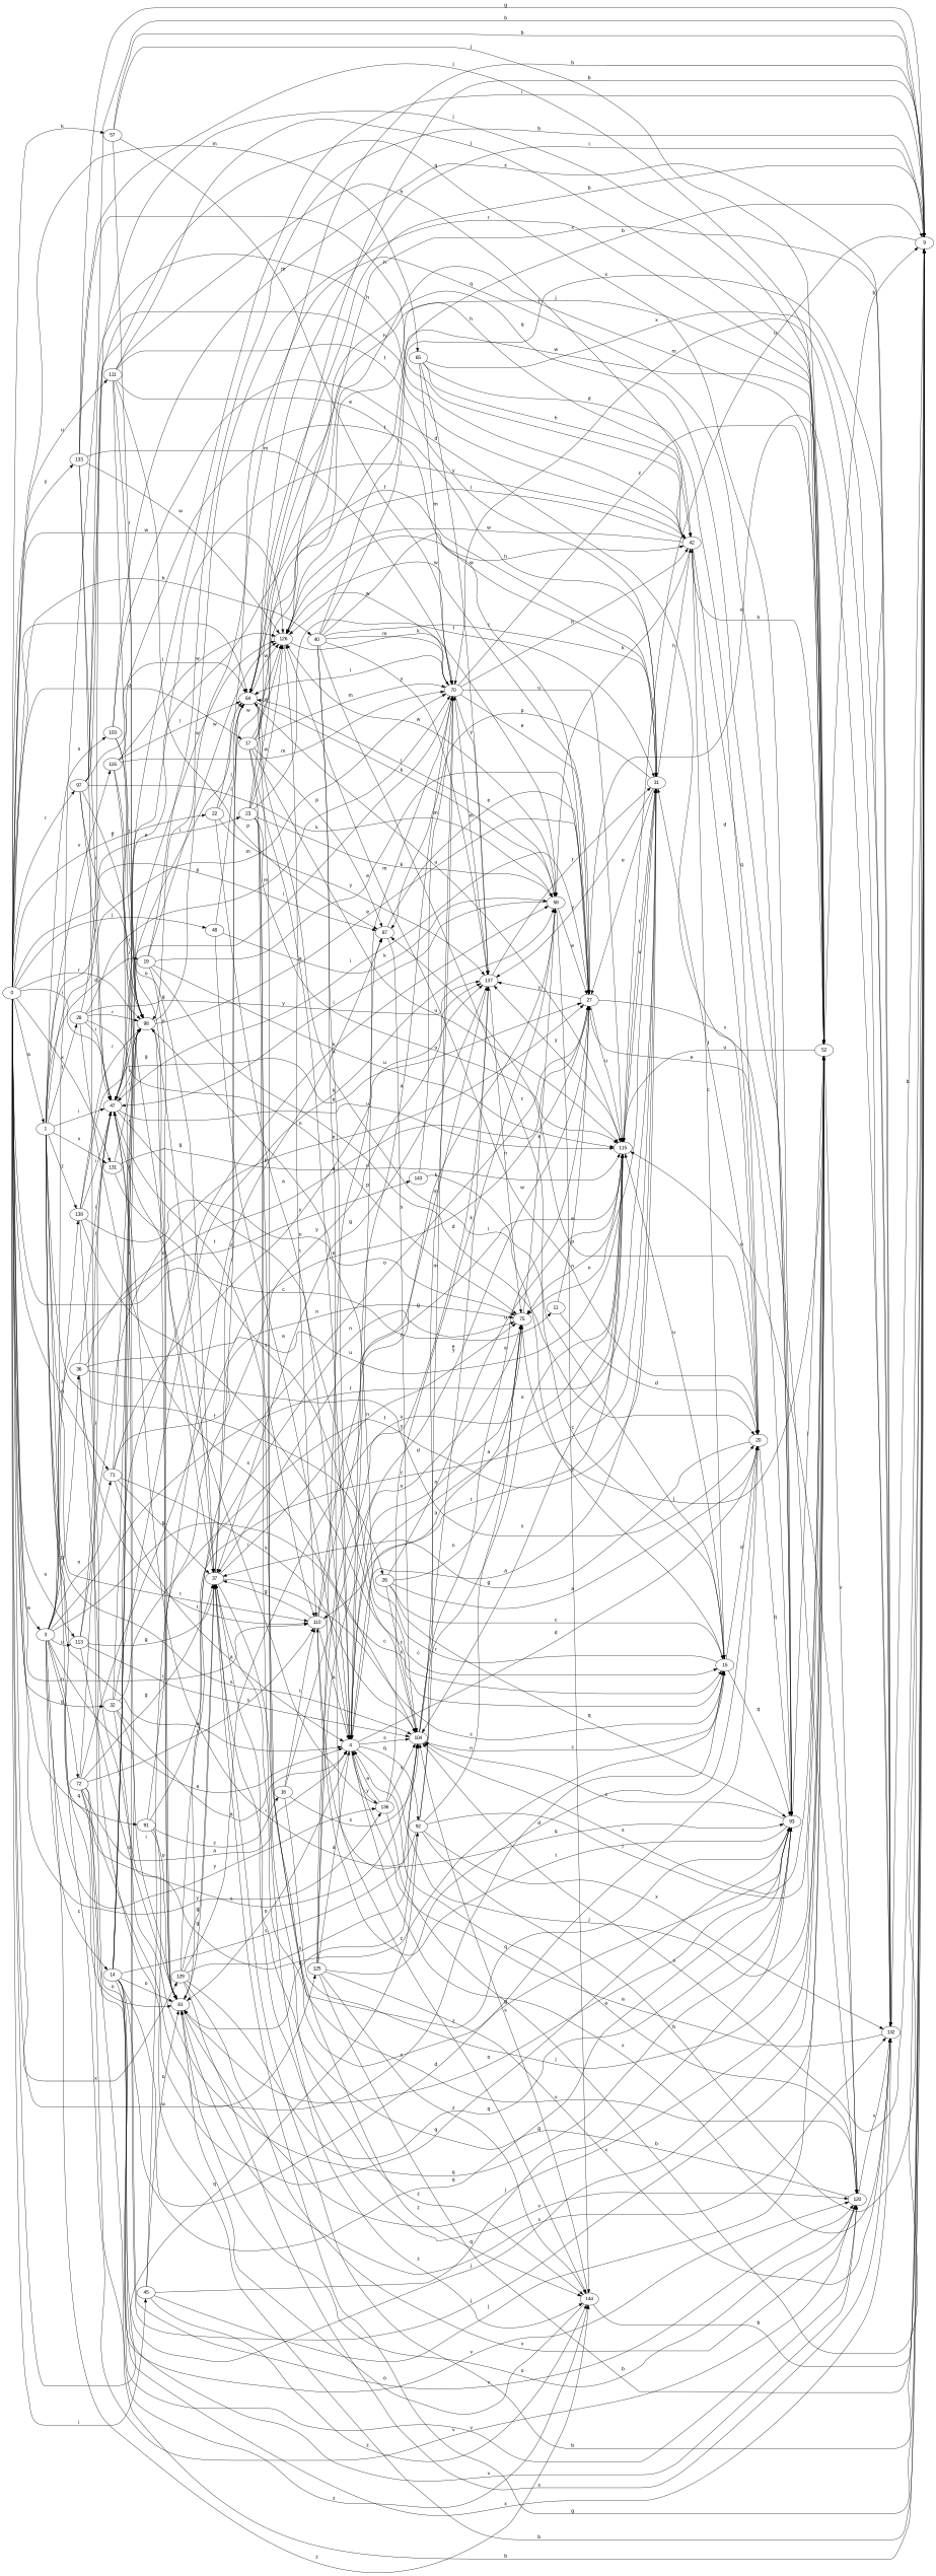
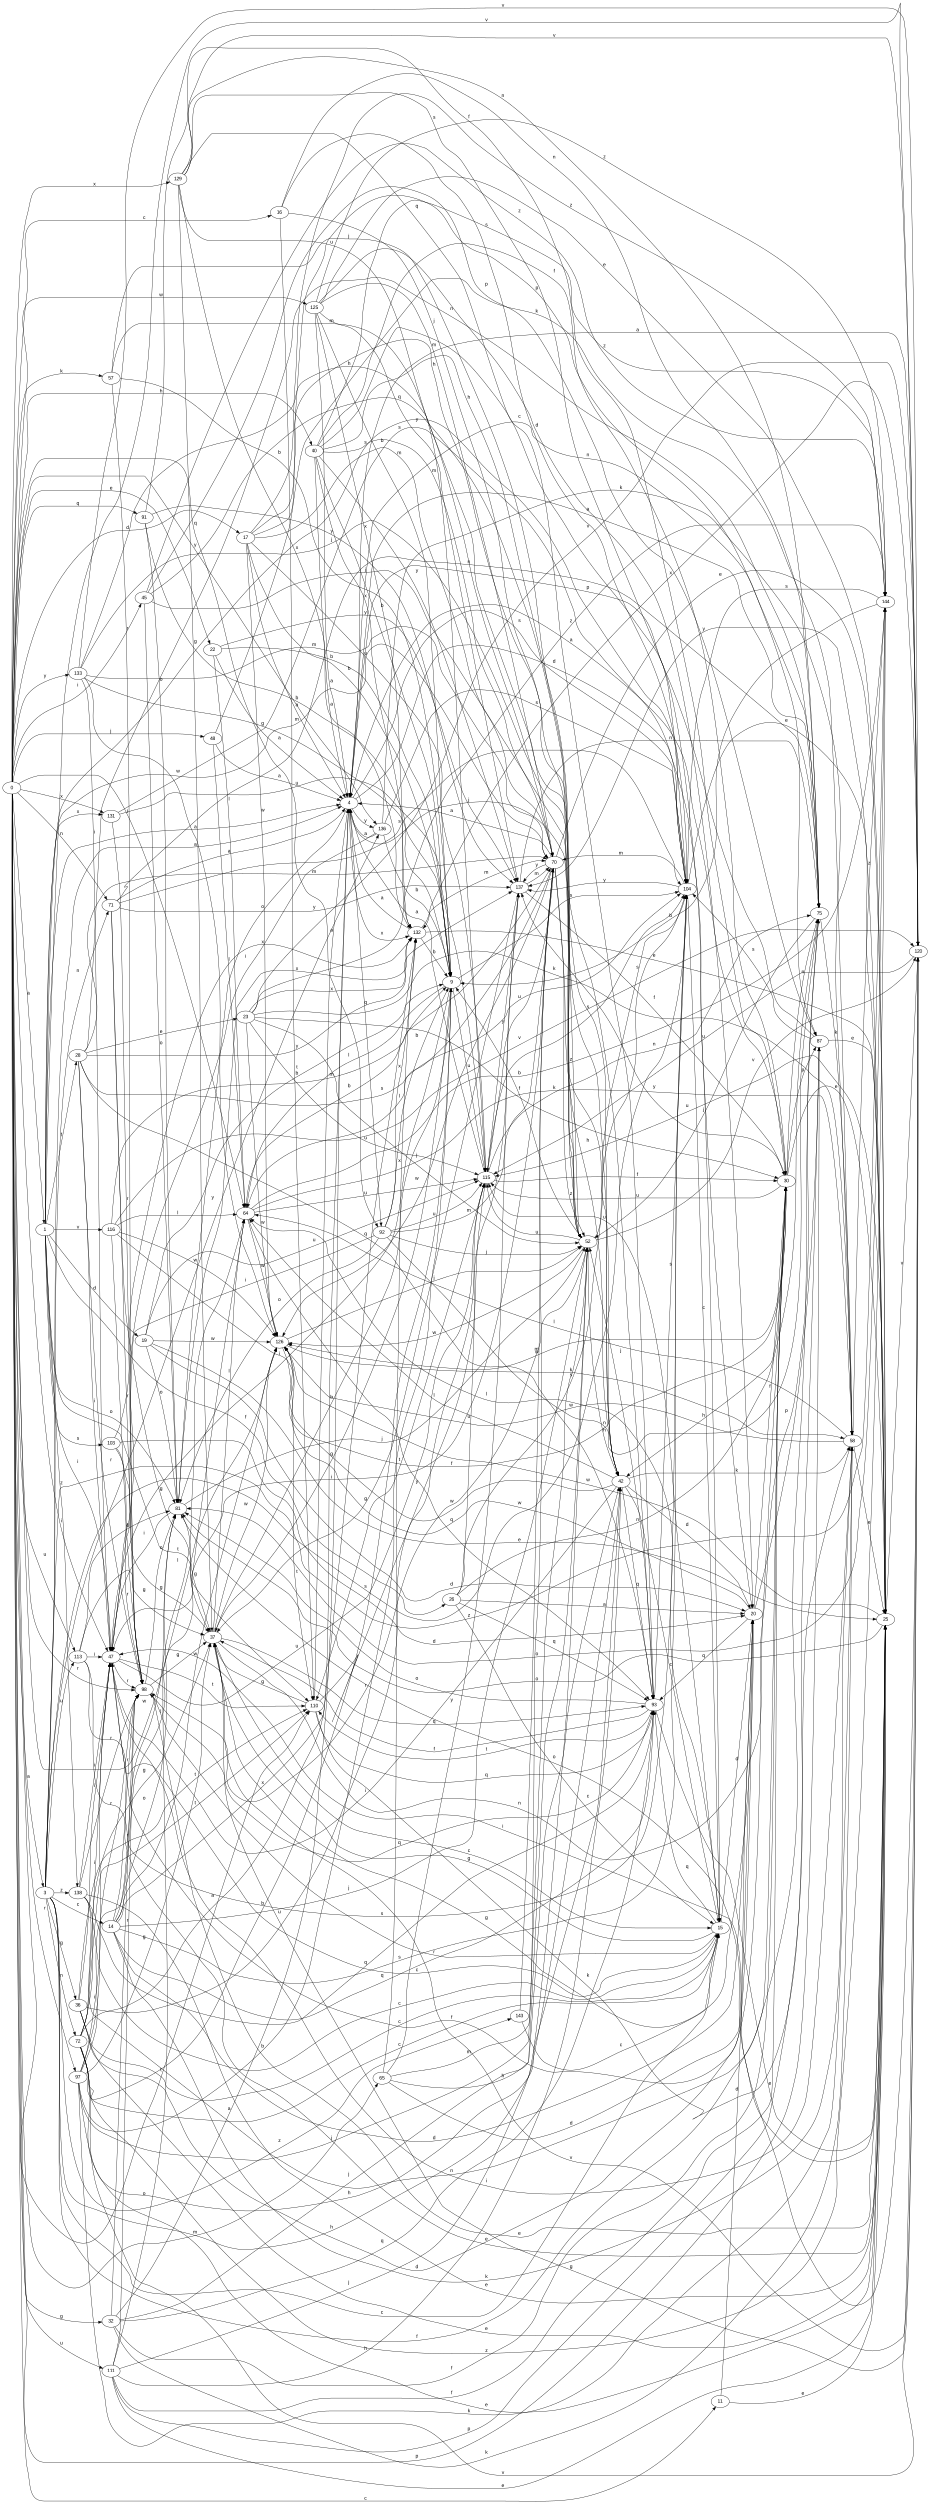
  strict digraph {
    fontname="Liberation Sans"
    rankdir=LR
    node [fontname="Liberation Sans"]
    edge [fontname="Liberation Sans"]
    0
    1
    3
    11
    n5 [label=16]
    17
    22
    32
    40
    45
    47
    48
    57
    64
    65
    71
    87
    91
    92
    97
    98
    110
    111
    113
    125
    126
    129
    131
    133
    136
    4
    19
    23
    26
    28
    70
    81
    103
    104
    116
    120
    138
    14
    15
-   31
+   31 [label=30]
    36
    42
    72
    143
    144
    20
-   25 [label=27]
+   25
    52
    75
    9
    115
    137
    58
    93
    132
    37
    0 -> 1 [label=a]
    0 -> 3 [label=a]
    0 -> 11 [label=c]
-   91 -> n5 [label=c]
+   0 -> n5 [label=c]
    0 -> 17 [label=d]
    0 -> 22 [label=e]
    0 -> 32 [label=g]
    0 -> 40 [label=h]
    0 -> 45 [label=i]
    0 -> 47 [label=i]
    0 -> 48 [label=j]
    0 -> 57 [label=k]
    0 -> 64 [label=l]
    0 -> 65 [label=m]
    0 -> 71 [label=n]
    0 -> 87 [label=p]
    0 -> 91 [label=q]
    0 -> 92 [label=q]
    0 -> 97 [label=r]
    0 -> 98 [label=r]
    0 -> 110 [label=t]
    0 -> 111 [label=u]
    0 -> 113 [label=u]
    0 -> 125 [label=w]
    0 -> 126 [label=w]
    0 -> 129 [label=x]
    0 -> 131 [label=x]
    0 -> 133 [label=y]
    0 -> 136 [label=y]
    1 -> 47 [label=i]
    1 -> 110 [label=t]
    1 -> 131 [label=x]
    1 -> 4 [label=a]
    1 -> 19 [label=d]
-   1 -> 23 [label=e]
+   28 -> 23 [label=e]
    1 -> 26 [label=f]
    1 -> 28 [label=f]
    1 -> 70 [label=m]
    1 -> 81 [label=o]
    1 -> 103 [label=s]
    1 -> 104 [label=s]
    1 -> 116 [label=v]
    1 -> 120 [label=v]
    1 -> 138 [label=z]
    3 -> 71 [label=n]
    3 -> 113 [label=u]
    3 -> 136 [label=y]
    3 -> 4 [label=a]
    3 -> 104 [label=s]
    3 -> 138 [label=z]
    3 -> 14 [label=c]
    3 -> 15 [label=c]
    3 -> 31 [label=f]
    3 -> 36 [label=g]
    3 -> 42 [label=h]
    3 -> 72 [label=n]
    3 -> 143 [label=z]
    3 -> 144 [label=z]
    11 -> 20 [label=d]
    11 -> 25 [label=e]
    n5 -> 110 [label=t]
    n5 -> 104 [label=s]
    n5 -> 52 [label=j]
    n5 -> 75 [label=n]
    17 -> 87 [label=p]
    17 -> 126 [label=w]
    17 -> 4 [label=a]
    17 -> 70 [label=m]
    17 -> 42 [label=h]
    17 -> 144 [label=z]
    17 -> 9 [label=b]
    17 -> 115 [label=u]
    22 -> 64 [label=l]
    22 -> 4 [label=a]
    22 -> 9 [label=b]
    22 -> 137 [label=y]
    32 -> 98 [label=r]
    32 -> 4 [label=a]
    32 -> 31 [label=f]
    32 -> 52 [label=j]
    32 -> 58 [label=k]
    32 -> 93 [label=q]
    40 -> 4 [label=a]
    40 -> 70 [label=m]
    40 -> 15 [label=c]
    40 -> 31 [label=f]
    40 -> 42 [label=h]
    40 -> 144 [label=z]
    40 -> 9 [label=b]
    40 -> 137 [label=y]
    40 -> 132 [label=x]
    45 -> 87 [label=p]
    45 -> 81 [label=o]
    45 -> 144 [label=z]
    45 -> 52 [label=j]
    45 -> 93 [label=q]
    47 -> 98 [label=r]
    47 -> 110 [label=t]
    47 -> 15 [label=c]
    47 -> 31 [label=f]
    47 -> 115 [label=u]
    48 -> 64 [label=l]
    48 -> 4 [label=a]
    48 -> 58 [label=k]
    57 -> 98 [label=r]
    57 -> 70 [label=m]
    57 -> 52 [label=j]
    57 -> 9 [label=b]
    64 -> 126 [label=w]
    64 -> 144 [label=z]
    64 -> 9 [label=b]
    64 -> 115 [label=u]
    64 -> 58 [label=k]
    64 -> 93 [label=q]
    65 -> 70 [label=m]
    65 -> 42 [label=h]
    65 -> 20 [label=d]
    65 -> 137 [label=y]
    65 -> 132 [label=x]
    71 -> 98 [label=r]
    71 -> 4 [label=a]
    71 -> 104 [label=s]
    71 -> 75 [label=n]
    71 -> 137 [label=y]
    71 -> 37 [label=g]
    87 -> 104 [label=s]
    87 -> 25 [label=e]
    91 -> 81 [label=o]
    91 -> 31 [label=f]
    91 -> 9 [label=b]
    91 -> 137 [label=y]
    92 -> 47 [label=i]
    92 -> 70 [label=m]
    92 -> 81 [label=o]
    92 -> 52 [label=j]
    92 -> 75 [label=n]
    92 -> 9 [label=b]
    92 -> 115 [label=u]
    92 -> 132 [label=x]
    97 -> 47 [label=i]
    97 -> 64 [label=l]
    97 -> 98 [label=r]
    97 -> 42 [label=h]
    97 -> 52 [label=j]
    97 -> 9 [label=b]
    97 -> 58 [label=k]
    97 -> 37 [label=g]
    98 -> 81 [label=o]
    98 -> 25 [label=e]
    98 -> 93 [label=q]
    98 -> 37 [label=g]
    110 -> 4 [label=a]
    110 -> 137 [label=y]
    110 -> 58 [label=k]
    110 -> 93 [label=q]
    110 -> 37 [label=g]
    111 -> 87 [label=p]
    111 -> 98 [label=r]
    111 -> 81 [label=o]
    111 -> 31 [label=f]
    111 -> 42 [label=h]
    111 -> 25 [label=e]
    111 -> 52 [label=j]
    113 -> 47 [label=i]
    113 -> 81 [label=o]
    113 -> 104 [label=s]
    113 -> 25 [label=e]
    113 -> 37 [label=g]
    125 -> 4 [label=a]
    125 -> 70 [label=m]
    125 -> 144 [label=z]
    125 -> 20 [label=d]
    125 -> 25 [label=e]
    125 -> 9 [label=b]
    125 -> 137 [label=y]
    125 -> 132 [label=x]
    126 -> 110 [label=t]
    126 -> 52 [label=j]
    126 -> 58 [label=k]
    129 -> 104 [label=s]
    129 -> 120 [label=v]
    129 -> 75 [label=n]
    129 -> 115 [label=u]
    129 -> 93 [label=q]
    129 -> 132 [label=x]
    129 -> 37 [label=g]
    131 -> 98 [label=r]
    131 -> 104 [label=s]
    131 -> 115 [label=u]
    133 -> 47 [label=i]
    133 -> 126 [label=w]
    133 -> 70 [label=m]
    133 -> 120 [label=v]
    133 -> 42 [label=h]
    133 -> 52 [label=j]
    133 -> 9 [label=g]
    136 -> 47 [label=i]
    136 -> 4 [label=a]
    136 -> 104 [label=s]
    136 -> 9 [label=b]
    136 -> 58 [label=k]
-   4 -> 87 [label=p]
+   87 -> 4 [label=p]
    4 -> 92 [label=q]
    4 -> 136 [label=y]
    4 -> 81 [label=o]
    4 -> 104 [label=s]
    4 -> 20 [label=d]
    4 -> 52 [label=j]
    4 -> 75 [label=n]
    4 -> 132 [label=x]
    19 -> 126 [label=w]
    19 -> 81 [label=o]
    19 -> 20 [label=d]
    19 -> 25 [label=e]
    19 -> 9 [label=b]
    19 -> 115 [label=u]
    23 -> 126 [label=w]
    23 -> 120 [label=v]
    23 -> 31 [label=f]
    23 -> 144 [label=z]
    23 -> 52 [label=j]
    23 -> 115 [label=u]
    23 -> 58 [label=k]
    23 -> 132 [label=x]
    26 -> 104 [label=s]
    26 -> 15 [label=c]
    26 -> 20 [label=a]
    26 -> 75 [label=n]
    26 -> 115 [label=u]
    26 -> 93 [label=q]
    28 -> 47 [label=i]
    28 -> 98 [label=r]
    28 -> 70 [label=m]
    28 -> 104 [label=s]
    28 -> 75 [label=n]
    28 -> 137 [label=y]
    28 -> 93 [label=q]
    70 -> 47 [label=i]
    70 -> 64 [label=l]
    70 -> 126 [label=w]
    70 -> 4 [label=a]
    70 -> 42 [label=h]
    70 -> 25 [label=e]
    70 -> 52 [label=z]
    70 -> 115 [label=u]
    70 -> 137 [label=y]
    81 -> 47 [label=i]
    81 -> 52 [label=j]
    81 -> 132 [label=x]
    81 -> 37 [label=g]
    103 -> 98 [label=r]
    103 -> 20 [label=d]
    103 -> 132 [label=x]
    103 -> 37 [label=g]
    104 -> 70 [label=m]
    104 -> 15 [label=c]
    104 -> 25 [label=e]
    104 -> 137 [label=y]
    116 -> 64 [label=l]
    116 -> 98 [label=r]
    116 -> 126 [label=w]
    116 -> 70 [label=m]
    116 -> 120 [label=v]
    116 -> 31 [label=f]
    120 -> 4 [label=a]
    120 -> 81 [label=o]
    120 -> 115 [label=u]
    120 -> 132 [label=x]
    120 -> 37 [label=g]
    138 -> 47 [label=i]
    138 -> 98 [label=r]
    138 -> 15 [label=c]
    138 -> 25 [label=e]
    138 -> 75 [label=n]
    138 -> 93 [label=q]
    14 -> 64 [label=l]
    14 -> 98 [label=r]
    14 -> 126 [label=w]
    14 -> 81 [label=o]
    14 -> 104 [label=s]
-   14 -> 120 [label=v]
    14 -> 20 [label=d]
    14 -> 52 [label=j]
    14 -> 58 [label=k]
    14 -> 93 [label=q]
    14 -> 132 [label=x]
    15 -> 64 [label=l]
    15 -> 98 [label=r]
    15 -> 20 [label=d]
    15 -> 115 [label=u]
    15 -> 93 [label=q]
-   115 -> 37 [label=g]
+   15 -> 37 [label=g]
    31 -> 87 [label=p]
    31 -> 126 [label=w]
    31 -> 4 [label=a]
    31 -> 42 [label=h]
    31 -> 25 [label=e]
    31 -> 75 [label=n]
    31 -> 115 [label=u]
    31 -> 137 [label=y]
    36 -> 47 [label=i]
    36 -> 110 [label=t]
    36 -> 15 [label=c]
    36 -> 20 [label=d]
    36 -> 25 [label=e]
    36 -> 115 [label=u]
    42 -> 47 [label=i]
    42 -> 64 [label=l]
    42 -> 126 [label=w]
    42 -> 15 [label=c]
    42 -> 20 [label=d]
    42 -> 58 [label=k]
    42 -> 93 [label=q]
    72 -> 47 [label=i]
    72 -> 110 [label=t]
    72 -> 4 [label=a]
    72 -> 120 [label=v]
    72 -> 15 [label=c]
    72 -> 144 [label=z]
    72 -> 25 [label=e]
    72 -> 9 [label=b]
    72 -> 37 [label=g]
    143 -> 70 [label=m]
    143 -> 15 [label=c]
    144 -> 81 [label=o]
    144 -> 104 [label=s]
    144 -> 9 [label=b]
    20 -> 87 [label=p]
    20 -> 126 [label=w]
    20 -> 31 [label=f]
    20 -> 93 [label=q]
    20 -> 37 [label=g]
    25 -> 47 [label=i]
    25 -> 126 [label=w]
    25 -> 81 [label=o]
    25 -> 120 [label=v]
    25 -> 115 [label=u]
    25 -> 137 [label=y]
    52 -> 98 [label=r]
    52 -> 126 [label=w]
    52 -> 104 [label=s]
    52 -> 120 [label=v]
    52 -> 42 [label=h]
    52 -> 9 [label=b]
    52 -> 115 [label=u]
    75 -> 4 [label=a]
    75 -> 52 [label=j]
    75 -> 58 [label=k]
    9 -> 47 [label=i]
    9 -> 64 [label=l]
    9 -> 104 [label=s]
    9 -> 115 [label=u]
    9 -> 37 [label=g]
    115 -> 110 [label=t]
    115 -> 4 [label=a]
    115 -> 104 [label=s]
    115 -> 31 [label=f]
    115 -> 75 [label=n]
    115 -> 137 [label=y]
    137 -> 70 [label=m]
    137 -> 31 [label=f]
    137 -> 75 [label=n]
    137 -> 37 [label=g]
    58 -> 47 [label=i]
    58 -> 64 [label=l]
    58 -> 126 [label=w]
    58 -> 144 [label=z]
    58 -> 25 [label=e]
    93 -> 110 [label=t]
    93 -> 81 [label=o]
    93 -> 104 [label=s]
    93 -> 25 [label=e]
    93 -> 52 [label=j]
-   93 -> 37 [label=g]
+   93 -> 37 [label=f]
    132 -> 4 [label=a]
    132 -> 70 [label=m]
    132 -> 25 [label=e]
    132 -> 9 [label=b]
    37 -> 64 [label=l]
    37 -> 126 [label=w]
    37 -> 120 [label=v]
    37 -> 15 [label=c]
    37 -> 75 [label=n]
    37 -> 9 [label=b]
    37 -> 93 [label=q]
  }
